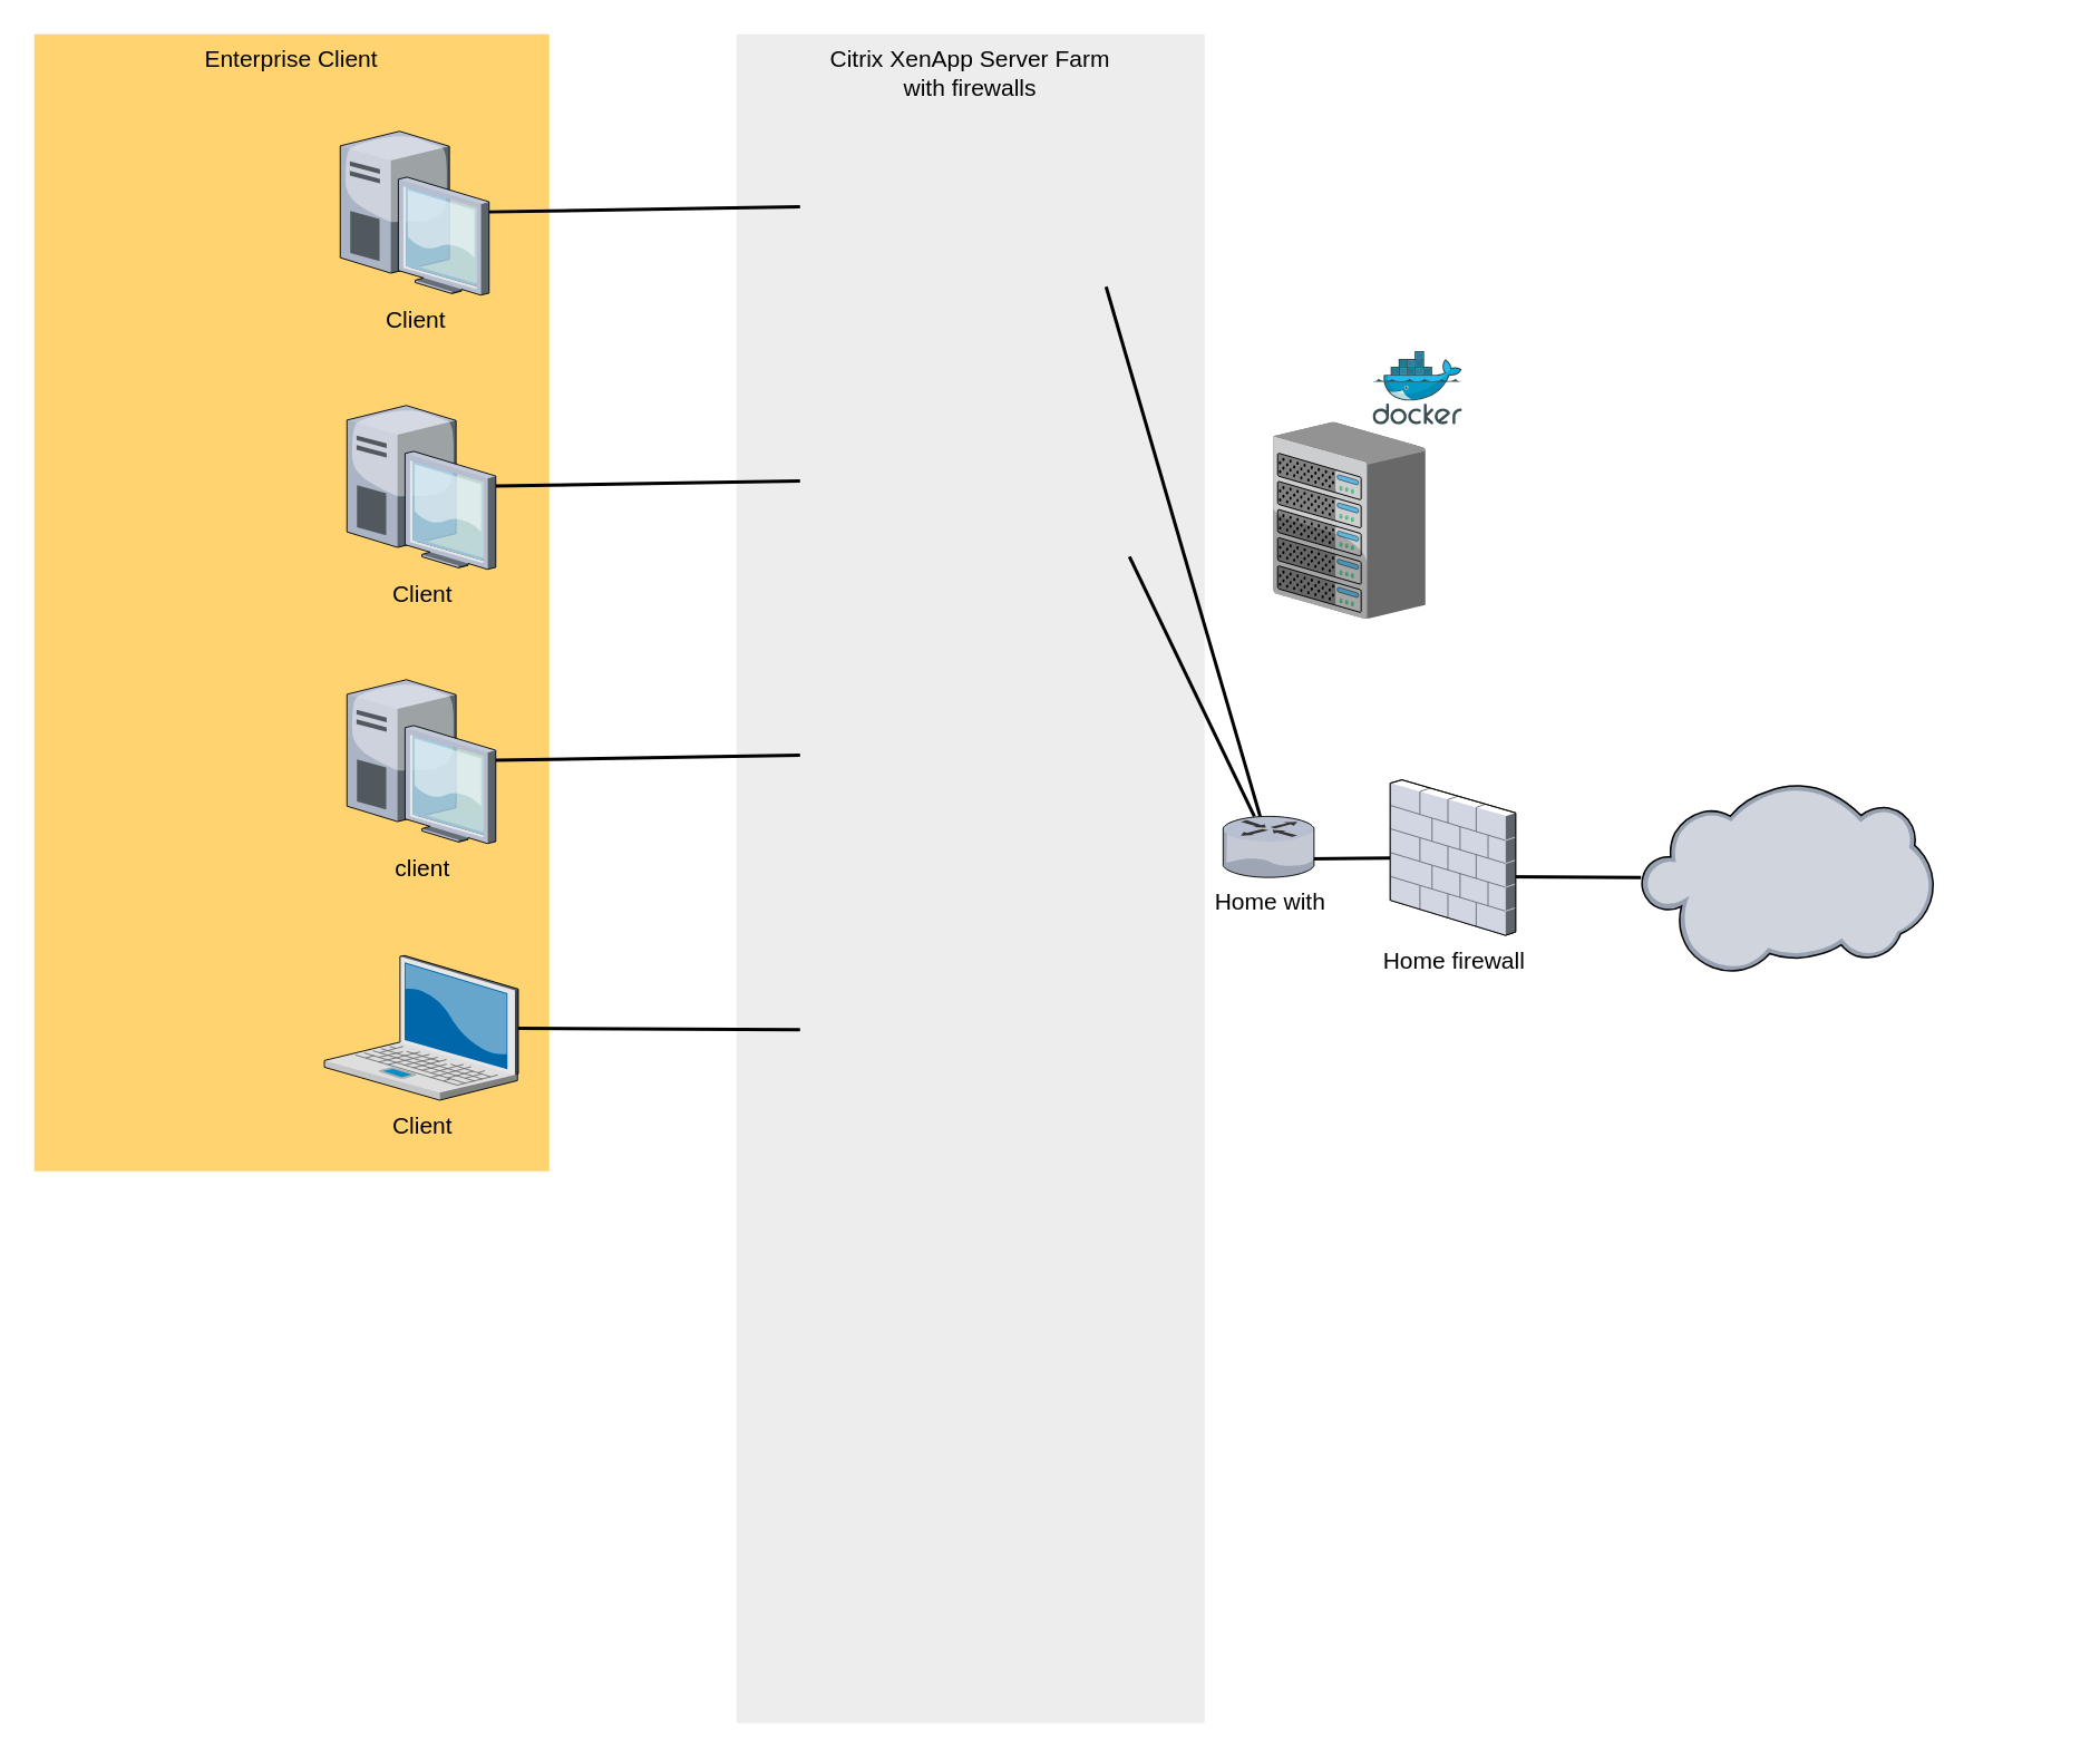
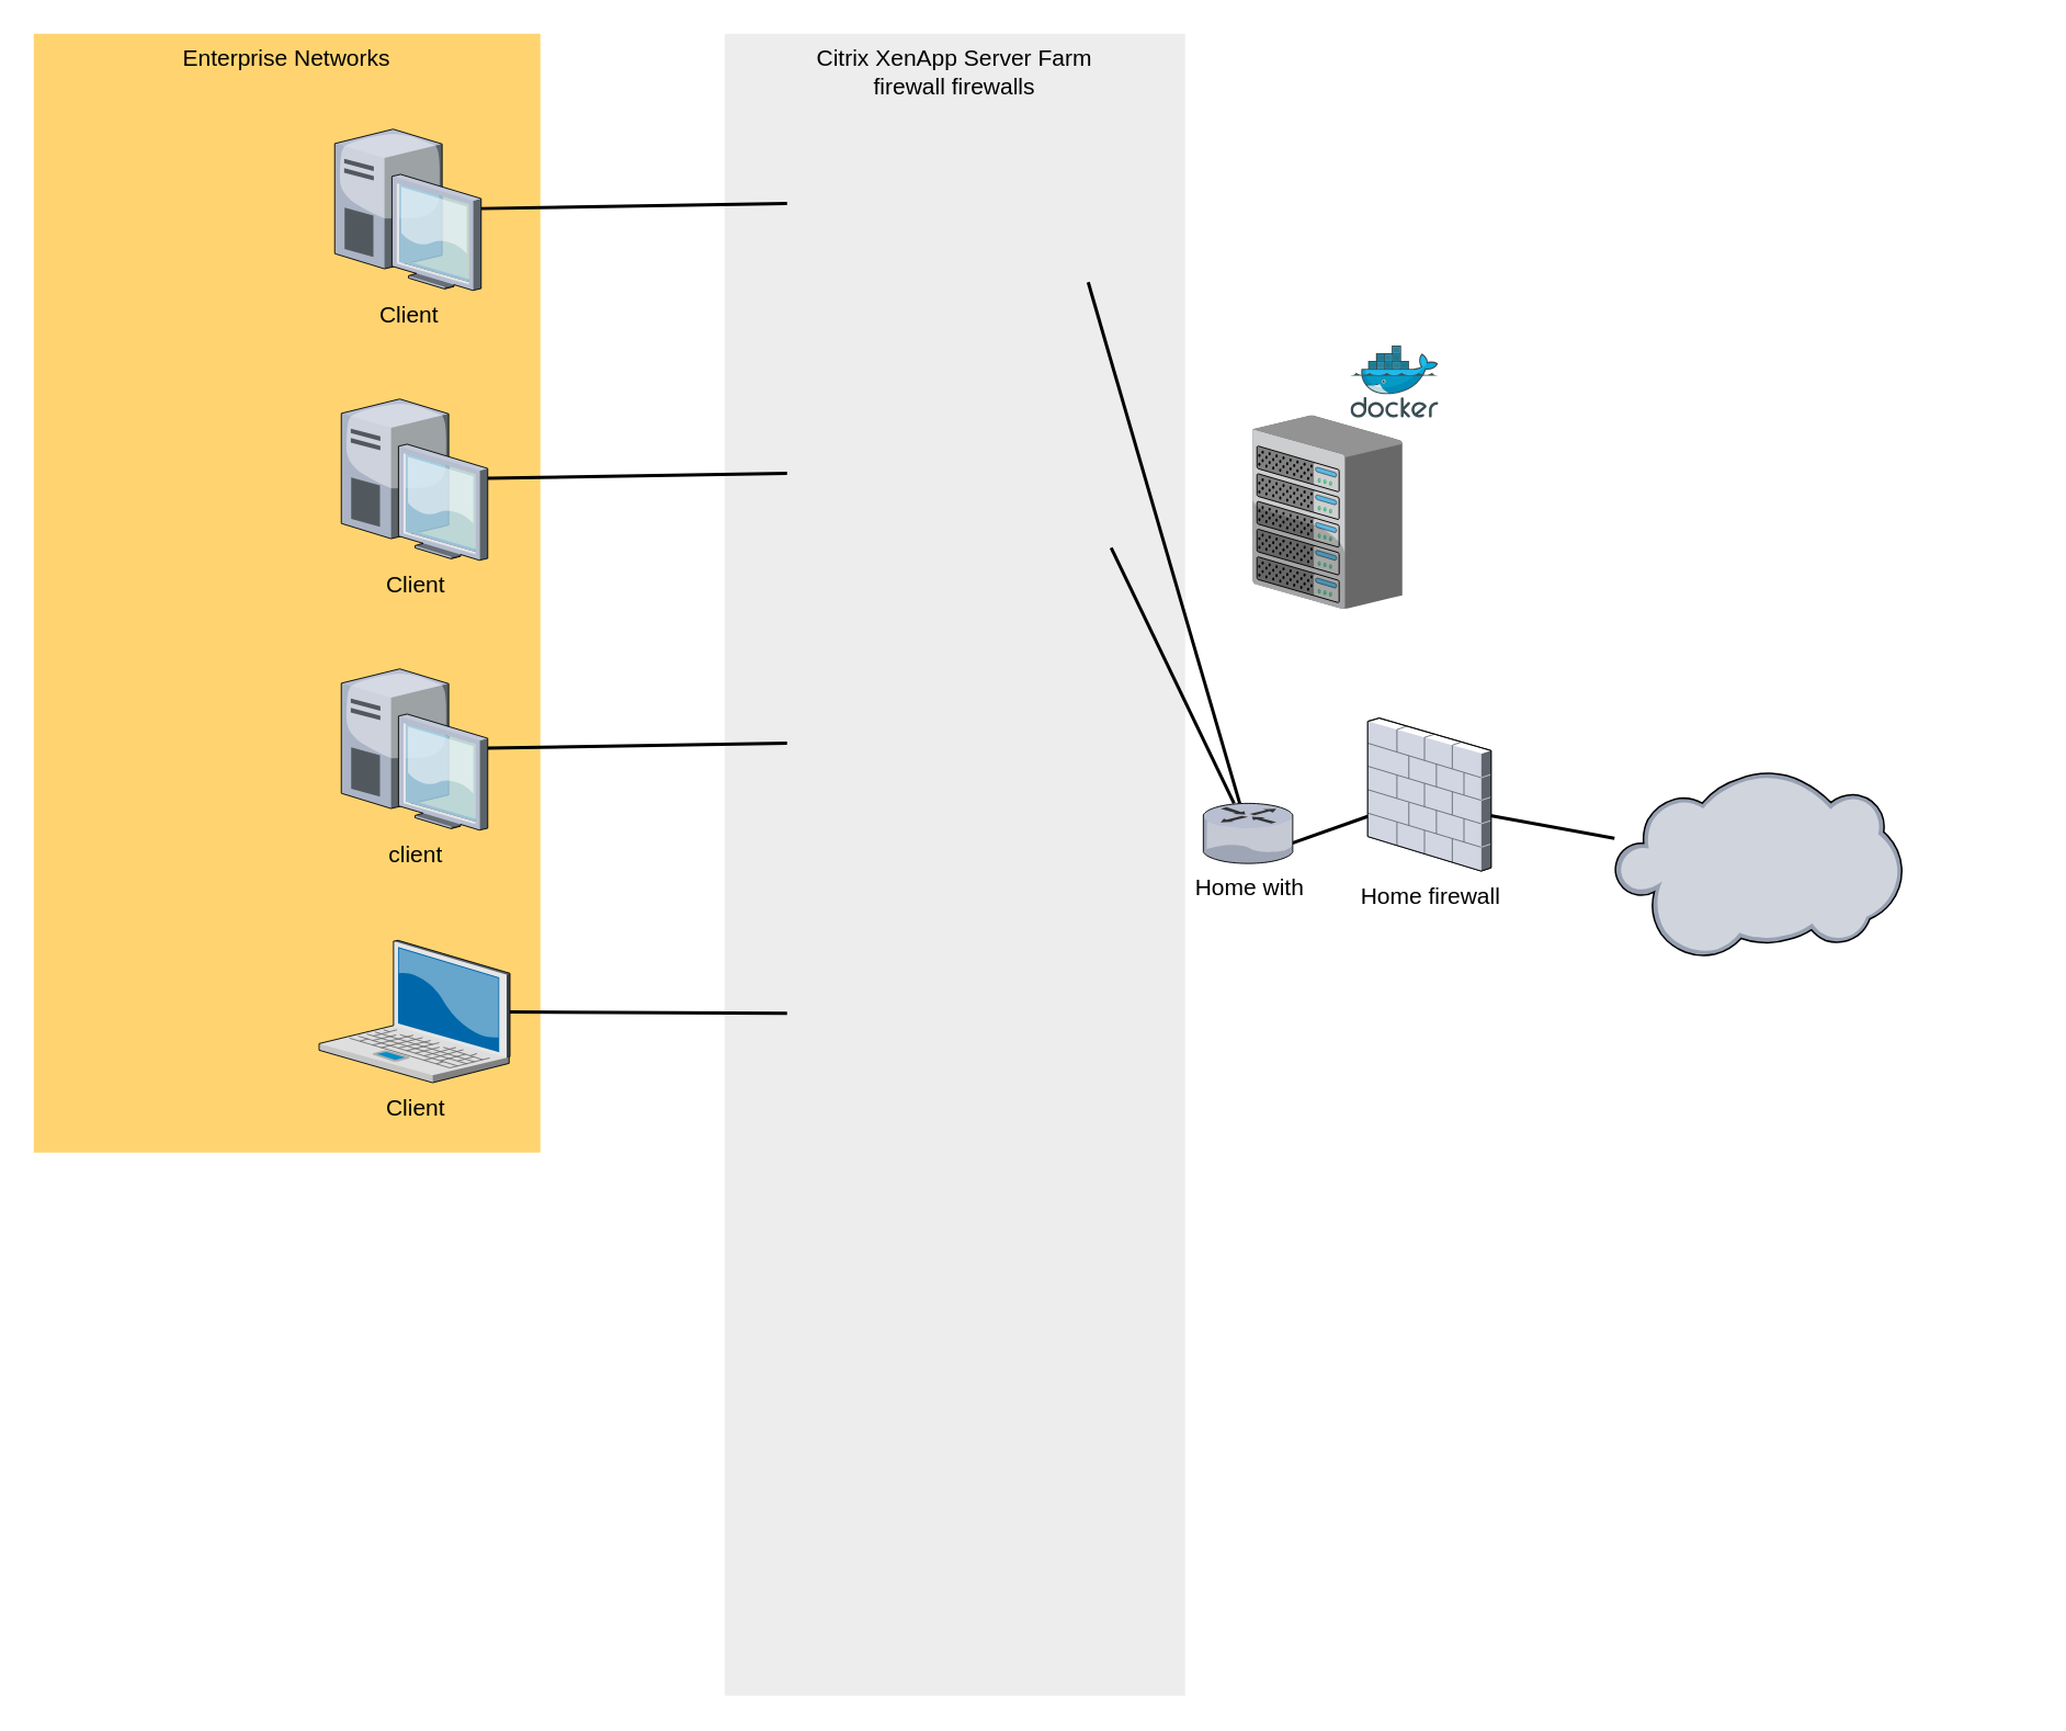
  <mxCell id="0" style=";html=1;" />
  <mxCell id="1" style=";html=1;" parent="0" />
- <mxCell id="2" value="Citrix XenApp Server Farm&lt;div&gt;with firewalls&lt;/div&gt;" style="whiteSpace=wrap;html=1;fillColor=#EDEDED;fontSize=14;strokeColor=none;verticalAlign=top;" parent="1" vertex="1"><mxGeometry x="440" y="20" width="280" height="1010" as="geometry" /></mxCell>
- <mxCell id="3" value="Enterprise Client" style="whiteSpace=wrap;html=1;fillColor=#FFD470;gradientColor=none;fontSize=14;strokeColor=none;verticalAlign=top;" parent="1" vertex="1"><mxGeometry x="20" y="20" width="308" height="680" as="geometry" /></mxCell>
+ <mxCell id="2" value="Citrix XenApp Server Farm&lt;div&gt;firewall firewalls&lt;/div&gt;" style="whiteSpace=wrap;html=1;fillColor=#EDEDED;fontSize=14;strokeColor=none;verticalAlign=top;" parent="1" vertex="1"><mxGeometry x="440" y="20" width="280" height="1010" as="geometry" /></mxCell>
+ <mxCell id="3" value="Enterprise Networks" style="whiteSpace=wrap;html=1;fillColor=#FFD470;gradientColor=none;fontSize=14;strokeColor=none;verticalAlign=top;" parent="1" vertex="1"><mxGeometry x="20" y="20" width="308" height="680" as="geometry" /></mxCell>
  <mxCell id="4" style="edgeStyle=none;rounded=0;html=1;startSize=10;endSize=10;jettySize=auto;orthogonalLoop=1;fontSize=14;endArrow=none;endFill=0;strokeWidth=2;" parent="1" source="5" edge="1"><mxGeometry relative="1" as="geometry"><mxPoint x="478" y="615.32" as="targetPoint" /></mxGeometry></mxCell>
  <mxCell id="5" value="Client" style="verticalLabelPosition=bottom;aspect=fixed;html=1;verticalAlign=top;strokeColor=none;shape=mxgraph.citrix.laptop_2;fillColor=#66B2FF;gradientColor=#0066CC;fontSize=14;" parent="1" vertex="1"><mxGeometry x="193.5" y="571" width="116" height="86.5" as="geometry" /></mxCell>
  <mxCell id="6" style="edgeStyle=none;rounded=0;html=1;startSize=10;endSize=10;jettySize=auto;orthogonalLoop=1;fontSize=14;endArrow=none;endFill=0;strokeWidth=2;" parent="1" source="7" edge="1"><mxGeometry relative="1" as="geometry"><mxPoint x="478" y="451.147" as="targetPoint" /></mxGeometry></mxCell>
  <mxCell id="7" value="client" style="verticalLabelPosition=bottom;aspect=fixed;html=1;verticalAlign=top;strokeColor=none;shape=mxgraph.citrix.desktop;fillColor=#66B2FF;gradientColor=#0066CC;fontSize=14;" parent="1" vertex="1"><mxGeometry x="207" y="406" width="89" height="98" as="geometry" /></mxCell>
  <mxCell id="8" style="edgeStyle=none;rounded=0;html=1;startSize=10;endSize=10;jettySize=auto;orthogonalLoop=1;fontSize=14;endArrow=none;endFill=0;strokeWidth=2;" parent="1" source="9" edge="1"><mxGeometry relative="1" as="geometry"><mxPoint x="478" y="287.147" as="targetPoint" /></mxGeometry></mxCell>
  <mxCell id="9" value="Client" style="verticalLabelPosition=bottom;aspect=fixed;html=1;verticalAlign=top;strokeColor=none;shape=mxgraph.citrix.desktop;fillColor=#66B2FF;gradientColor=#0066CC;fontSize=14;" parent="1" vertex="1"><mxGeometry x="207" y="242" width="89" height="98" as="geometry" /></mxCell>
  <mxCell id="10" style="edgeStyle=none;rounded=0;html=1;startSize=10;endSize=10;jettySize=auto;orthogonalLoop=1;fontSize=14;endArrow=none;endFill=0;strokeWidth=2;" parent="1" source="11" edge="1"><mxGeometry relative="1" as="geometry"><mxPoint x="478" y="123.137" as="targetPoint" /></mxGeometry></mxCell>
  <mxCell id="11" value="Client" style="verticalLabelPosition=bottom;aspect=fixed;html=1;verticalAlign=top;strokeColor=none;shape=mxgraph.citrix.desktop;fillColor=#66B2FF;gradientColor=#0066CC;fontSize=14;" parent="1" vertex="1"><mxGeometry x="203" y="78" width="89" height="98" as="geometry" /></mxCell>
  <mxCell id="12" style="edgeStyle=none;rounded=0;html=1;startSize=10;endSize=10;jettySize=auto;orthogonalLoop=1;fontSize=14;endArrow=none;endFill=0;strokeWidth=2;exitX=0.896;exitY=0.623;exitDx=0;exitDy=0;exitPerimeter=0;" parent="1" source="17" target="18" edge="1"><mxGeometry relative="1" as="geometry"><mxPoint x="921" y="525" as="sourcePoint" /><mxPoint x="600" y="616.883" as="targetPoint" /></mxGeometry></mxCell>
  <mxCell id="13" style="edgeStyle=none;rounded=0;html=1;startSize=10;endSize=10;jettySize=auto;orthogonalLoop=1;fontSize=14;endArrow=none;endFill=0;strokeWidth=2;exitX=0.916;exitY=0.697;exitDx=0;exitDy=0;exitPerimeter=0;" parent="1" source="14" target="17" edge="1"><mxGeometry relative="1" as="geometry"><mxPoint x="554" y="451.126" as="sourcePoint" /></mxGeometry></mxCell>
  <mxCell id="14" value="Home with" style="verticalLabelPosition=bottom;aspect=fixed;html=1;verticalAlign=top;strokeColor=none;shape=mxgraph.citrix.router;fillColor=#66B2FF;gradientColor=#0066CC;fontSize=14;" parent="1" vertex="1"><mxGeometry x="731" y="487.76" width="55" height="36.5" as="geometry" /></mxCell>
  <mxCell id="15" style="edgeStyle=none;rounded=0;html=1;startSize=10;endSize=10;jettySize=auto;orthogonalLoop=1;fontSize=14;endArrow=none;endFill=0;strokeWidth=2;" parent="1" target="14" edge="1"><mxGeometry relative="1" as="geometry"><mxPoint x="661.053" y="171" as="sourcePoint" /></mxGeometry></mxCell>
  <mxCell id="16" style="edgeStyle=none;rounded=0;html=1;startSize=10;endSize=10;jettySize=auto;orthogonalLoop=1;fontSize=14;endArrow=none;endFill=0;strokeWidth=2;" parent="1" target="14" edge="1"><mxGeometry relative="1" as="geometry"><mxPoint x="675" y="332.388" as="sourcePoint" /></mxGeometry></mxCell>
- <mxCell id="17" value="Home firewall" style="verticalLabelPosition=bottom;aspect=fixed;html=1;verticalAlign=top;strokeColor=none;shape=mxgraph.citrix.firewall;fillColor=#66B2FF;gradientColor=#0066CC;fontSize=14;" parent="1" vertex="1"><mxGeometry x="831" y="465.9" width="75" height="93" as="geometry" /></mxCell>
+ <mxCell id="17" value="Home firewall" style="verticalLabelPosition=bottom;aspect=fixed;html=1;verticalAlign=top;strokeColor=none;shape=mxgraph.citrix.firewall;fillColor=#66B2FF;gradientColor=#0066CC;fontSize=14;" parent="1" vertex="1"><mxGeometry x="831" y="435.9" width="75" height="93" as="geometry" /></mxCell>
  <mxCell id="18" value="" style="verticalLabelPosition=bottom;aspect=fixed;html=1;verticalAlign=top;strokeColor=none;align=center;outlineConnect=0;shape=mxgraph.citrix.cloud;" vertex="1" parent="1"><mxGeometry x="981" y="467.9" width="175" height="114.21" as="geometry" /></mxCell>
  <mxCell id="19" value="" style="verticalLabelPosition=bottom;aspect=fixed;html=1;verticalAlign=top;strokeColor=none;align=center;outlineConnect=0;shape=mxgraph.citrix.chassis;" vertex="1" parent="1"><mxGeometry x="761" y="252" width="91.02" height="117.5" as="geometry" /></mxCell>
  <mxCell id="20" value="" style="aspect=fixed;html=1;points=[];align=center;image;fontSize=12;image=img/lib/mscae/Docker.svg;" vertex="1" parent="1"><mxGeometry x="821" y="210" width="53.41" height="43.8" as="geometry" /></mxCell>
  <mxCell id="21" value="" style="shape=image;html=1;verticalAlign=top;verticalLabelPosition=bottom;labelBackgroundColor=#ffffff;imageAspect=0;aspect=fixed;image=https://cdn4.iconfinder.com/data/icons/logos-brands-5/24/cloudflare-128.png" vertex="1" parent="1"><mxGeometry x="1156" y="122" width="78" height="78" as="geometry" /></mxCell>
  <mxCell id="22" value="" style="shape=image;html=1;verticalAlign=top;verticalLabelPosition=bottom;labelBackgroundColor=#ffffff;imageAspect=0;aspect=fixed;image=https://cdn2.iconfinder.com/data/icons/green-2/32/expand-color-web2-17-128.png" vertex="1" parent="1"><mxGeometry x="1011" y="132" width="58" height="58" as="geometry" /></mxCell>
